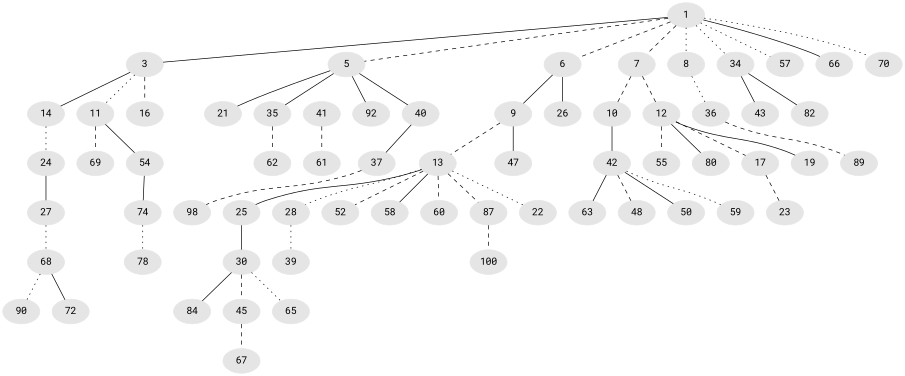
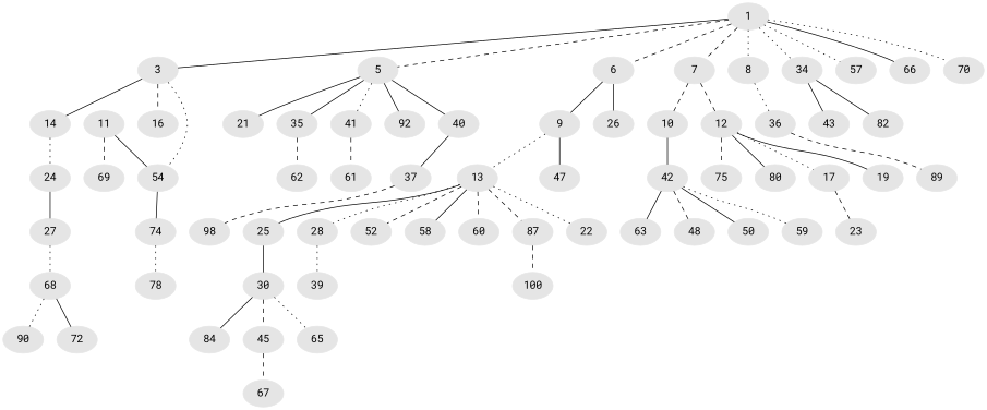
  graph {
    fontname="Roboto Mono"
    node [color=gray90 fontname="Roboto Mono" style=filled]
    edge [fontname="Roboto Mono" style=solid]
    1 [super="+2"]
    3 [super="+4"]
    5 [super="+32"]
    6 [super="+38"]
    7
    8 [super="+33"]
    34 [super="+64"]
    57
    66 [super="+99"]
    70
    11 [super="+91"]
    14 [super="+53"]
    16 [super="+96"]
    n14 [label=40]
    21 [super="+76"]
    35 [super="+40"]
    41
    92 [super="+94"]
    9 [super="+49"]
    26
    10 [super="+88"]
    12 [super="+18"]
    36 [super="+46"]
    43
    82
    54
    69
    24
    37 [super="+86"]
    62
    61 [super="+83"]
    13 [super="+15"]
    47 [super="+56"]
    42 [super="+44"]
    17 [super="+77"]
    19 [super="+93"]
-   55
+   55 [label=75]
    80 [super="+85"]
    89
    22
    25
    28 [super="+29"]
    52 [super="+79"]
    58
    60
    87 [super="+95"]
    48
    50
    59
    63
    74 [super="+97"]
    23
    30 [super="+31"]
    39 [super="+75"]
    100
    27 [super="+73"]
    98
    68 [super="+81"]
    45 [super="+51"]
    65 [super="+71"]
    84
    72
    90
    67
    78
    1 -- 3
    1 -- 5 [style=dashed]
    1 -- 6 [style=dashed]
    1 -- 7 [style=dashed]
    1 -- 8 [style=dotted]
    1 -- 34 [style=dotted]
    1 -- 57 [style=dotted]
    1 -- 66
    1 -- 70 [style=dotted]
-   3 -- 11 [style=dotted]
+   3 -- 54 [style=dotted]
    3 -- 14
    3 -- 16 [style=dashed]
    5 -- n14
    5 -- 21
    5 -- 35
+   5 -- 41 [style=dotted]
    5 -- 92
    6 -- 9
    6 -- 26
    7 -- 10 [style=dashed]
    7 -- 12 [style=dashed]
    8 -- 36 [style=dotted]
    34 -- 43
    34 -- 82
    11 -- 54
    11 -- 69 [style=dashed]
    14 -- 24 [style=dotted]
    n14 -- 37
    35 -- 62 [style=dashed]
    41 -- 61 [style=dashed]
-   9 -- 13 [style=dashed]
+   9 -- 13 [style=dotted]
    9 -- 47
    10 -- 42
-   12 -- 17 [style=dashed]
+   12 -- 17 [style=dotted]
    12 -- 19
    12 -- 55 [style=dashed]
    12 -- 80
    36 -- 89 [style=dashed]
    54 -- 74
    24 -- 27
    37 -- 98 [style=dashed]
    13 -- 22 [style=dotted]
    13 -- 25
    13 -- 28 [style=dotted]
    13 -- 52 [style=dashed]
    13 -- 58
    13 -- 60 [style=dashed]
    13 -- 87 [style=dashed]
    42 -- 48 [style=dashed]
    42 -- 50
    42 -- 59 [style=dotted]
    42 -- 63
    17 -- 23 [style=dashed]
    25 -- 30
    28 -- 39 [style=dotted]
    87 -- 100 [style=dashed]
    74 -- 78 [style=dotted]
    30 -- 45 [style=dashed]
    30 -- 65 [style=dotted]
    30 -- 84
    27 -- 68 [style=dotted]
    68 -- 72
    68 -- 90 [style=dotted]
    45 -- 67 [style=dashed]
  }
